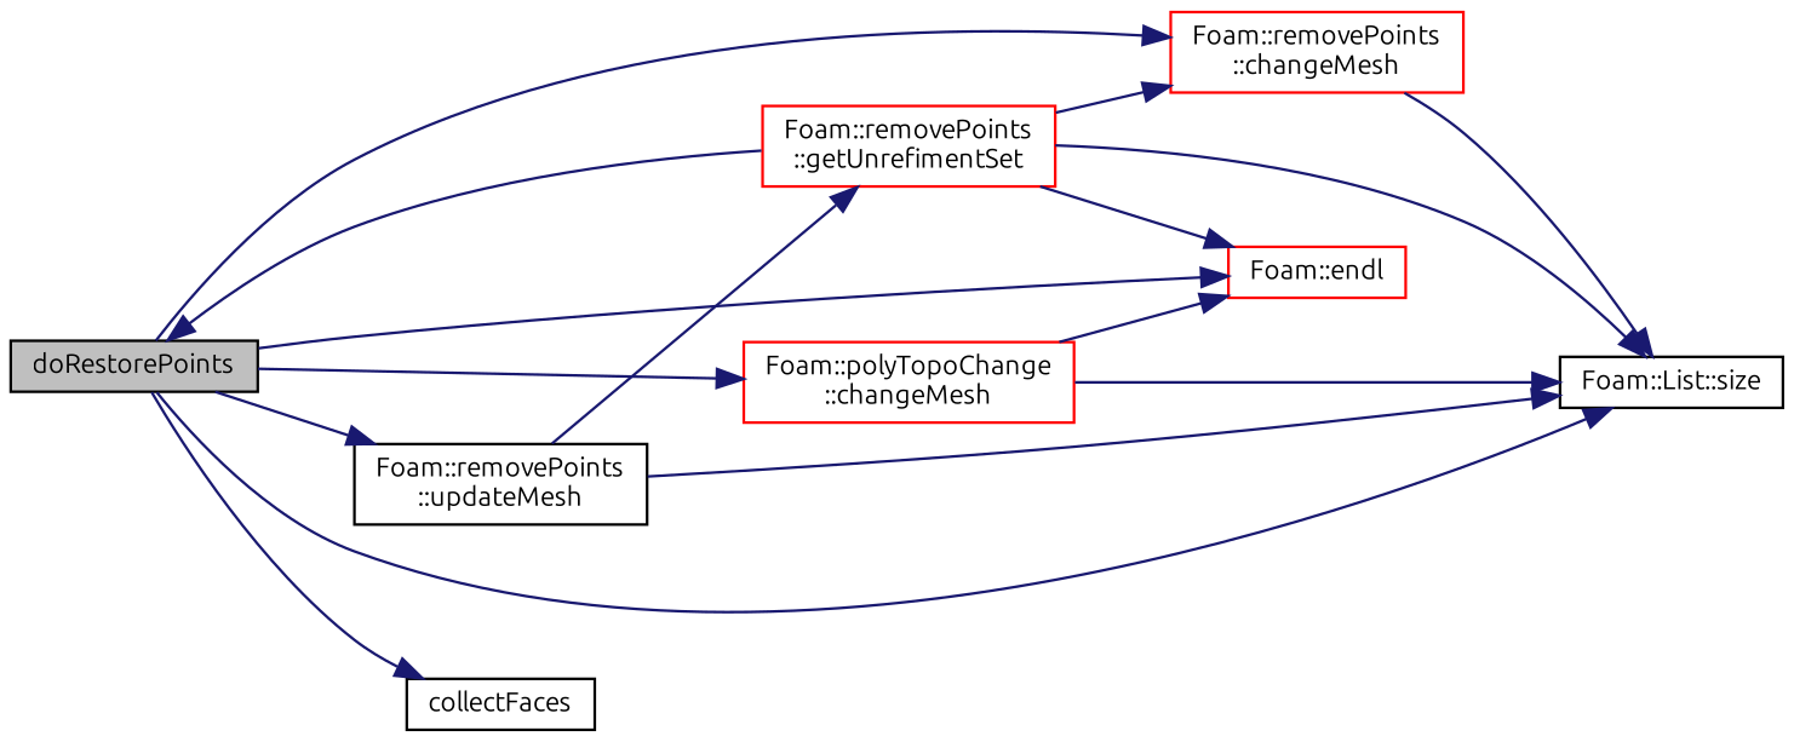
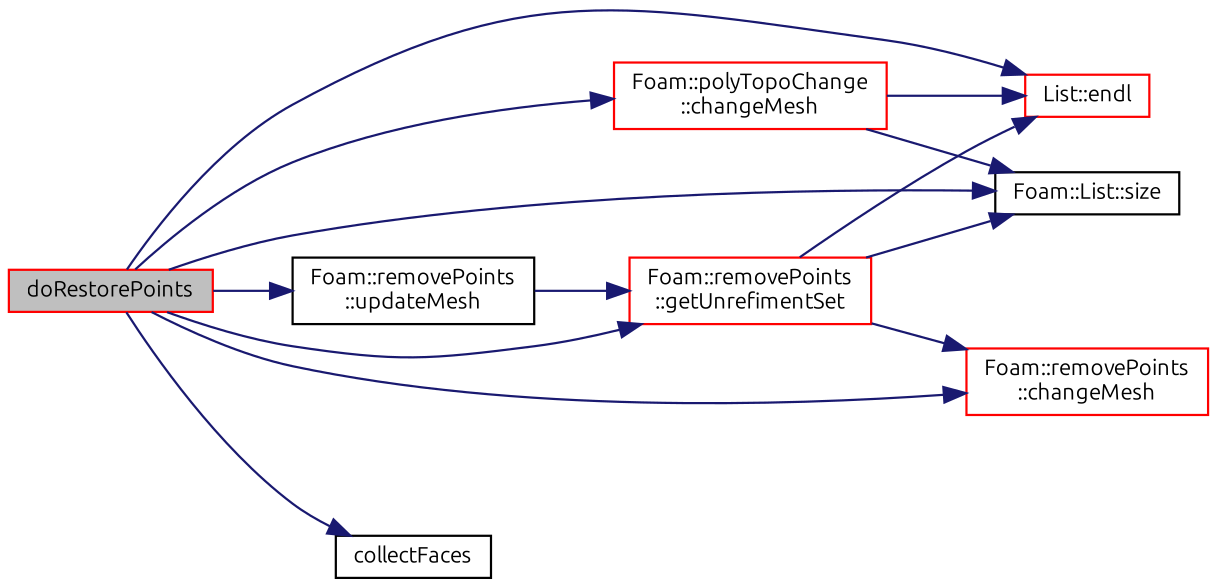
  digraph {
    fontname=Ubuntu
    rankdir=LR
    node [color=black fontname=Ubuntu fontsize=10 shape=record]
    edge [color=midnightblue fontname=Ubuntu fontsize=10 labelfontname=Helvetica labelfontsize=10 style=solid]
-   n1 [fillcolor=grey75 fontcolor=black height=0.2 label=doRestorePoints style=filled width=0.4]
+   n1 [color=red fillcolor=grey75 fontcolor=black height=0.2 label=doRestorePoints style=filled width=0.4]
    n2 [color=red height=0.2 label="Foam::polyTopoChange\l::changeMesh" width=0.4]
-   n3 [color=red height=0.2 label="Foam::endl" width=0.4]
+   n3 [color=red height=0.2 label="List::endl" width=0.4]
    n4 [height=0.2 label="Foam::List::size" width=0.4]
    n5 [height=0.2 label=collectFaces width=0.4]
    n6 [color=red height=0.2 label="Foam::removePoints\l::getUnrefimentSet" width=0.4]
    n7 [color=red height=0.2 label="Foam::removePoints\l::changeMesh" width=0.4]
    n8 [height=0.2 label="Foam::removePoints\l::updateMesh" width=0.4]
    n1 -> n2
    n1 -> n3
    n1 -> n4
    n1 -> n5
-   n6 -> n1
+   n1 -> n6
    n1 -> n7
    n1 -> n8
    n2 -> n3
    n2 -> n4
    n6 -> n3
    n6 -> n4
    n6 -> n7
-   n7 -> n4
-   n8 -> n4
    n8 -> n6
  }
